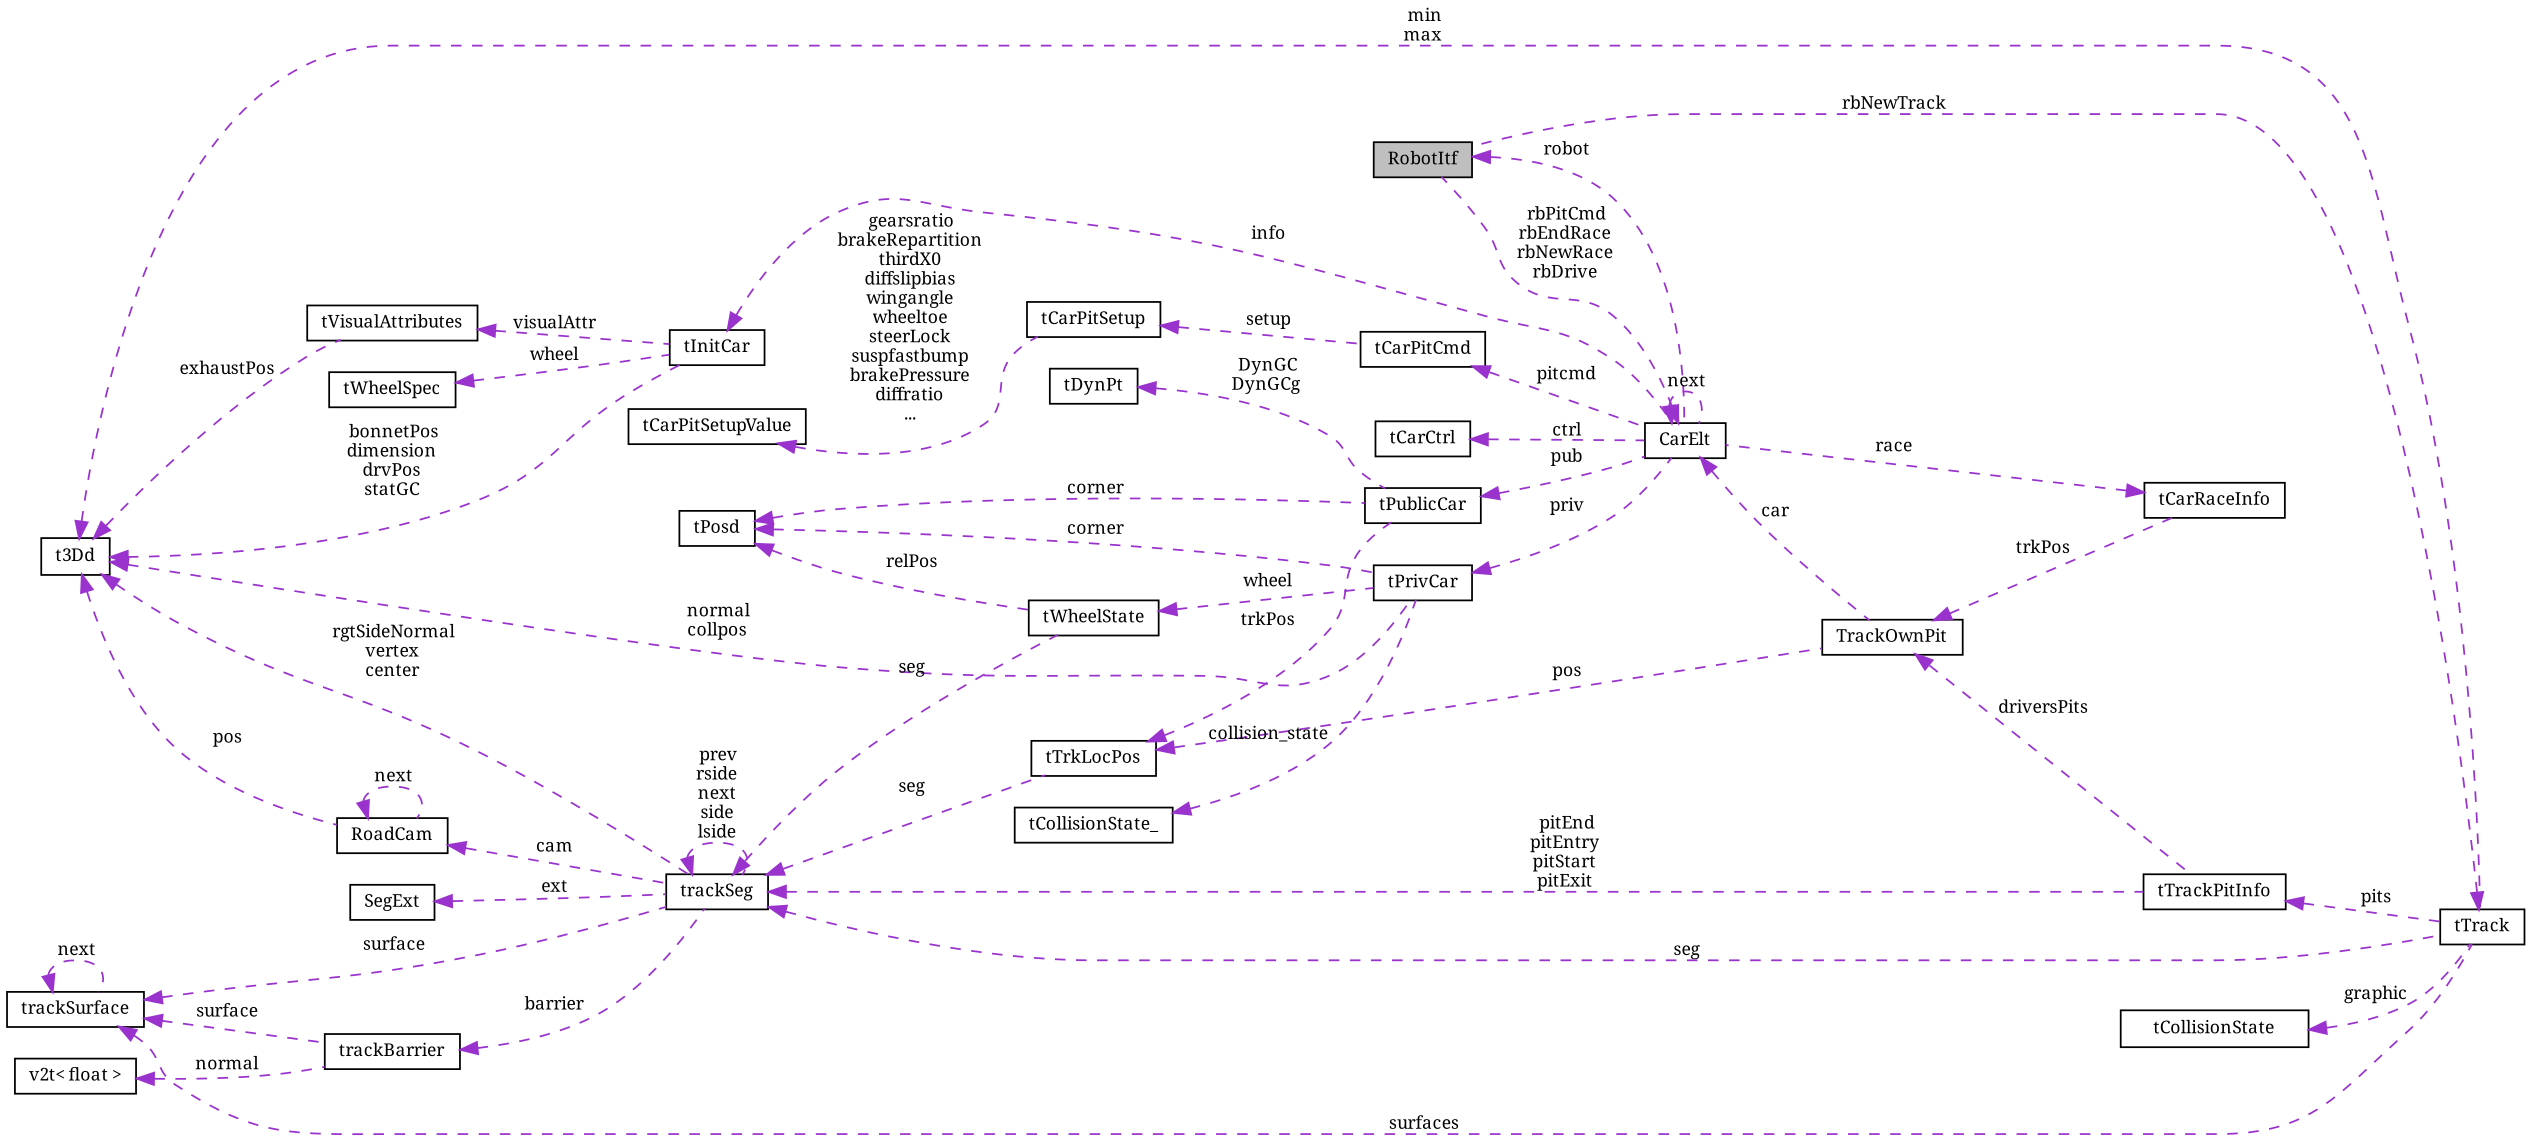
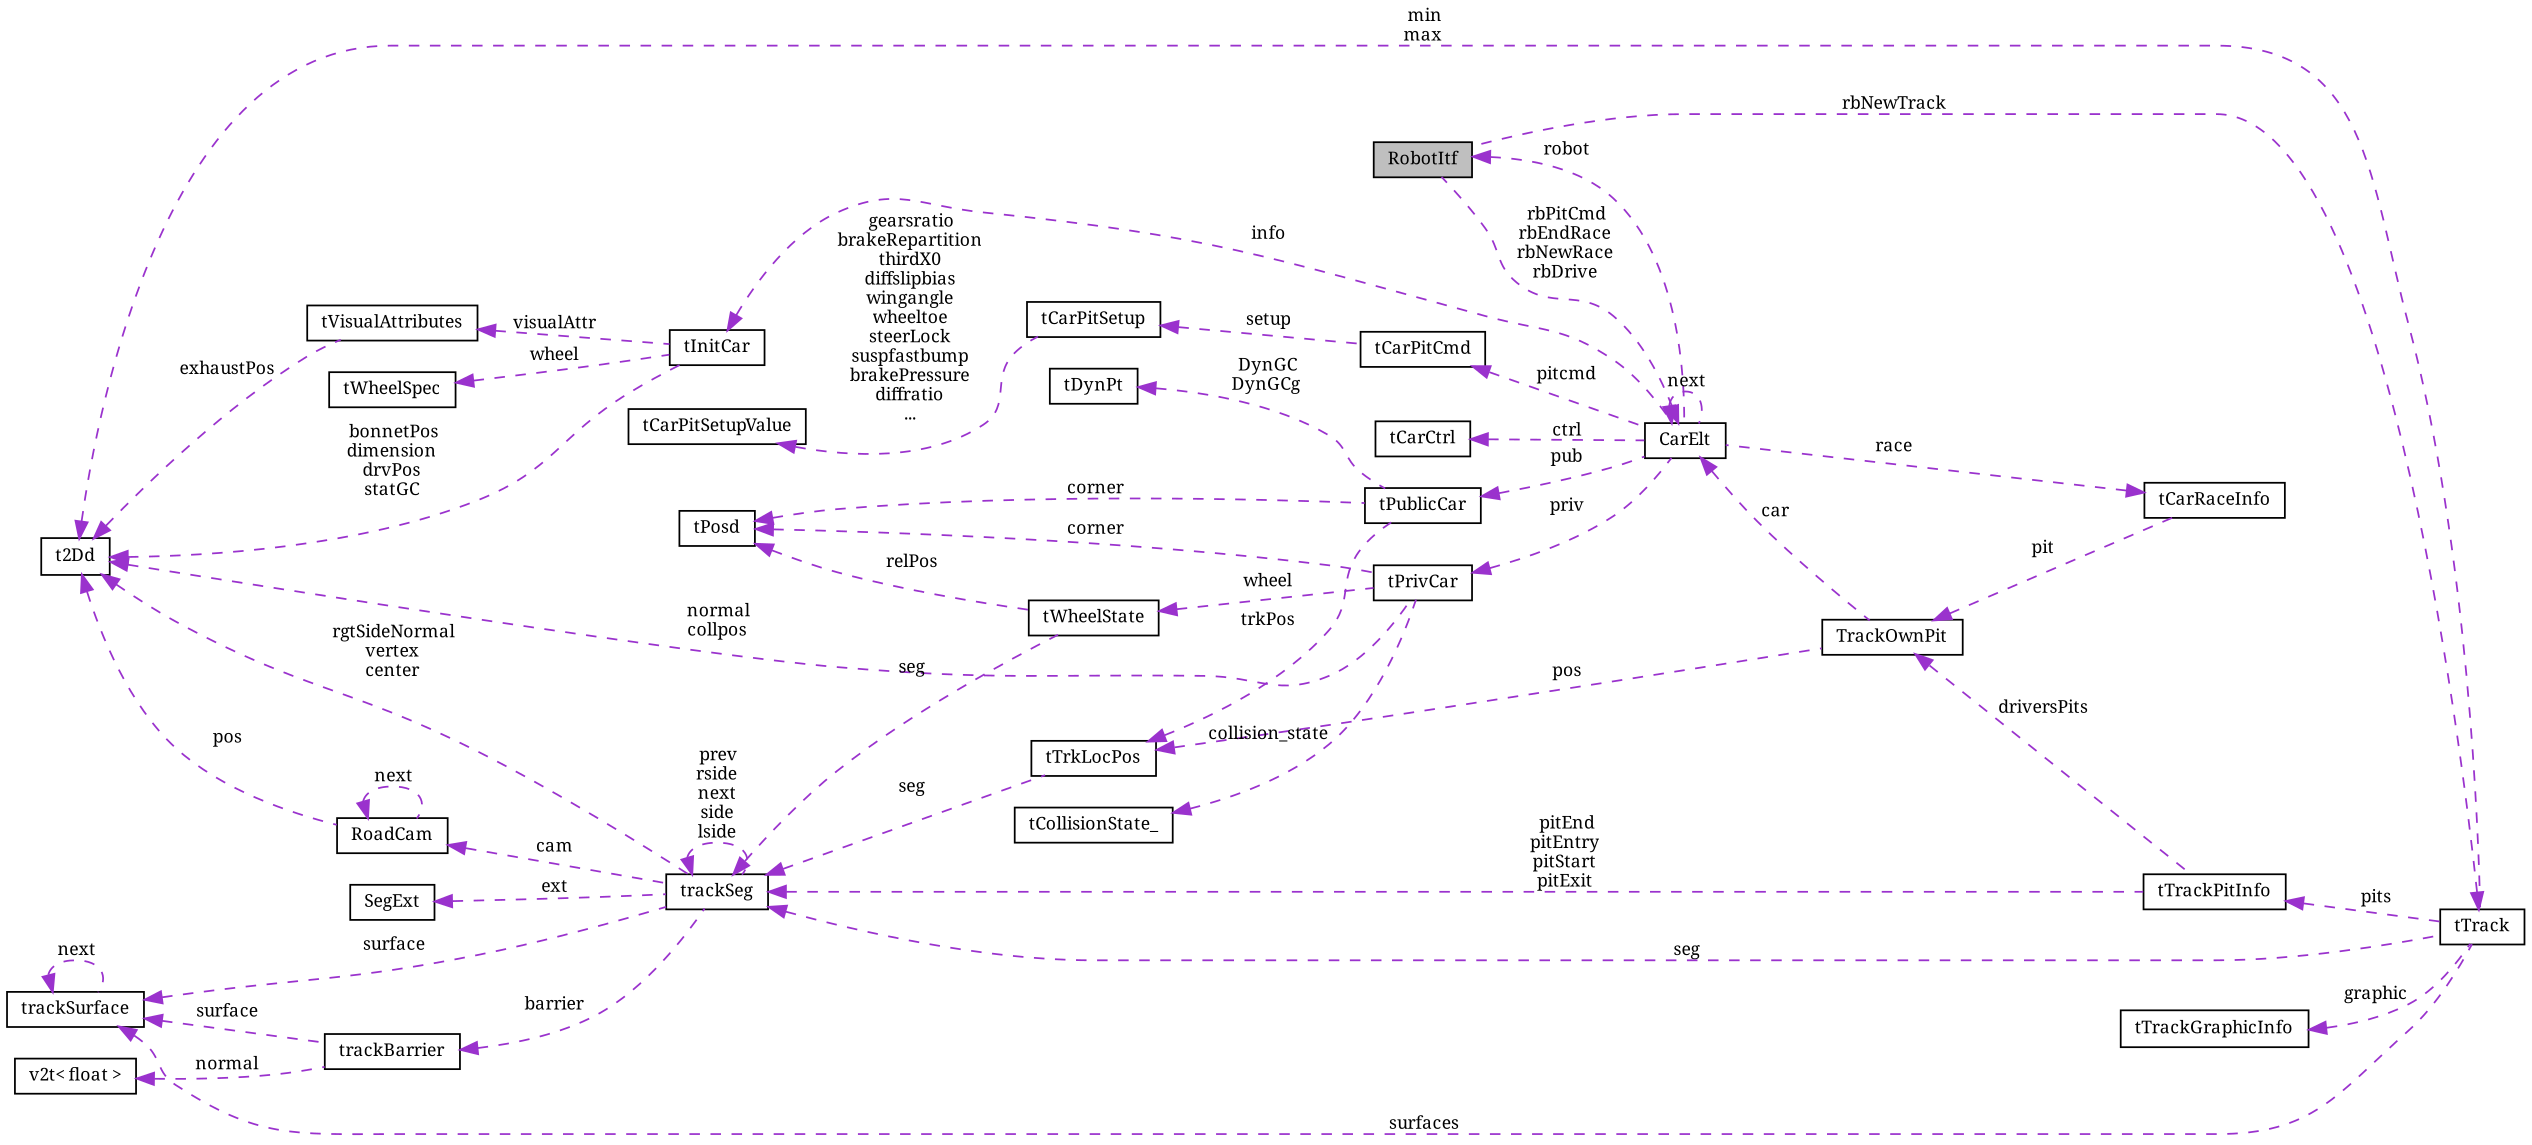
  digraph {
    fontname="Noto Serif"
    rankdir=LR
    node [color=black fillcolor=white fontname="Noto Serif" fontsize=10 shape=record style=filled]
    edge [color=darkorchid3 dir=back fontname="Noto Serif" fontsize=10 labelfontname=Helvetica labelfontsize=10 style=dashed]
    n1 [fillcolor=grey75 fontcolor=black height=0.2 label=RobotItf width=0.4]
    n2 [height=0.2 label=CarElt width=0.4]
    n3 [height=0.2 label=TrackOwnPit width=0.4]
    n4 [height=0.2 label=tTrackPitInfo width=0.4]
    n5 [height=0.2 label=tCarRaceInfo width=0.4]
    n6 [height=0.2 label=tCarPitCmd width=0.4]
    n7 [height=0.2 label=tCarPitSetup width=0.4]
    n8 [height=0.2 label=tCarPitSetupValue width=0.4]
    n9 [height=0.2 label=tInitCar width=0.4]
-   n10 [height=0.2 label=t3Dd width=0.4]
+   n10 [height=0.2 label=t2Dd width=0.4]
    n11 [height=0.2 label=tVisualAttributes width=0.4]
    n12 [height=0.2 label=tPrivCar width=0.4]
    n13 [height=0.2 label=trackSeg width=0.4]
    n14 [height=0.2 label=RoadCam width=0.4]
    n15 [height=0.2 label=tTrack width=0.4]
    n16 [height=0.2 label=tWheelState width=0.4]
    n17 [height=0.2 label=tTrkLocPos width=0.4]
    n18 [height=0.2 label=tWheelSpec width=0.4]
    n19 [height=0.2 label=tCollisionState_ width=0.4]
    n20 [height=0.2 label=tPosd width=0.4]
    n21 [height=0.2 label=tPublicCar width=0.4]
    n22 [height=0.2 label=tDynPt width=0.4]
    n23 [height=0.2 label=trackBarrier width=0.4]
    n24 [height=0.2 label=trackSurface width=0.4]
    n25 [height=0.2 label="v2t\< float \>" width=0.4]
    n26 [height=0.2 label=SegExt width=0.4]
    n27 [height=0.2 label=tCarCtrl width=0.4]
-   n28 [height=0.2 label=tCollisionState width=0.4]
+   n28 [height=0.2 label=tTrackGraphicInfo width=0.4]
    n1 -> n2 [label=" robot"]
    n2 -> n1 [label=" rbPitCmd\nrbEndRace\nrbNewRace\nrbDrive"]
    n2 -> n2 [label=" next"]
    n2 -> n3 [label=" car"]
    n3 -> n4 [label=" driversPits"]
-   n3 -> n5 [label=" trkPos"]
+   n3 -> n5 [label=" pit"]
    n4 -> n15 [label=" pits"]
    n5 -> n2 [label=" race"]
    n6 -> n2 [label=" pitcmd"]
    n7 -> n6 [label=" setup"]
    n8 -> n7 [label=" gearsratio\nbrakeRepartition\nthirdX0\ndiffslipbias\nwingangle\nwheeltoe\nsteerLock\nsuspfastbump\nbrakePressure\ndiffratio\n..."]
    n9 -> n2 [label=" info"]
    n10 -> n9 [label=" bonnetPos\ndimension\ndrvPos\nstatGC"]
    n10 -> n11 [label=" exhaustPos"]
    n10 -> n12 [label=" normal\ncollpos"]
    n10 -> n13 [label=" rgtSideNormal\nvertex\ncenter"]
    n10 -> n14 [label=" pos"]
    n10 -> n15 [label=" min\nmax"]
    n11 -> n9 [label=" visualAttr"]
    n12 -> n2 [label=" priv"]
    n13 -> n4 [label=" pitEnd\npitEntry\npitStart\npitExit"]
    n13 -> n13 [label=" prev\nrside\nnext\nside\nlside"]
    n13 -> n15 [label=" seg"]
    n13 -> n16 [label=" seg"]
    n13 -> n17 [label=" seg"]
    n14 -> n13 [label=" cam"]
    n14 -> n14 [label=" next"]
    n15 -> n1 [label=" rbNewTrack"]
    n16 -> n12 [label=" wheel"]
    n17 -> n3 [label=" pos"]
    n17 -> n21 [label=" trkPos"]
    n18 -> n9 [label=" wheel"]
    n19 -> n12 [label=" collision_state"]
    n20 -> n12 [label=" corner"]
    n20 -> n16 [label=" relPos"]
    n20 -> n21 [label=" corner"]
    n21 -> n2 [label=" pub"]
    n22 -> n21 [label=" DynGC\nDynGCg"]
    n23 -> n13 [label=" barrier"]
    n24 -> n13 [label=" surface"]
    n24 -> n15 [label=" surfaces"]
    n24 -> n23 [label=" surface"]
    n24 -> n24 [label=" next"]
    n25 -> n23 [label=" normal"]
    n26 -> n13 [label=" ext"]
    n27 -> n2 [label=" ctrl"]
    n28 -> n15 [label=" graphic"]
  }
